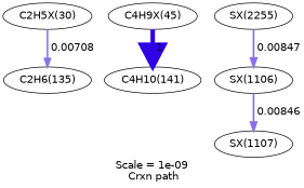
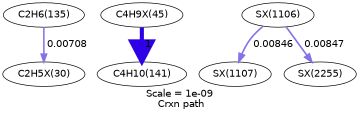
  digraph {
    fontname=Helvetica
    label="Scale = 1e-09\l Crxn path"
    node [fontname=Helvetica]
    edge [color="0.7, 0.508, 0.9" fontname=Helvetica]
    n1 [label="C2H5X(30)"]
    n2 [label="C2H6(135)"]
    n3 [label="C4H9X(45)"]
    n4 [label="C4H10(141)"]
    n5 [label="SX(1106)"]
    n6 [label="SX(1107)"]
    n7 [label="SX(2255)"]
-   n1 -> n2 [arrowsize=1.13 color="0.7, 0.507, 0.9" label=" 0.00708" style="setlinewidth(2.26)"]
+   n2 -> n1 [arrowsize=1.13 color="0.7, 0.507, 0.9" label=" 0.00708" style="setlinewidth(2.26)"]
    n3 -> n4 [arrowsize=3 color="0.7, 1.5, 0.9" label=" 1" style="setlinewidth(6)"]
    n5 -> n6 [arrowsize=1.19 label=" 0.00846" style="setlinewidth(2.37)"]
-   n7 -> n5 [arrowsize=1.2 label=" 0.00847" style="setlinewidth(2.4)"]
+   n5 -> n7 [arrowsize=1.2 label=" 0.00847" style="setlinewidth(2.4)"]
  }
